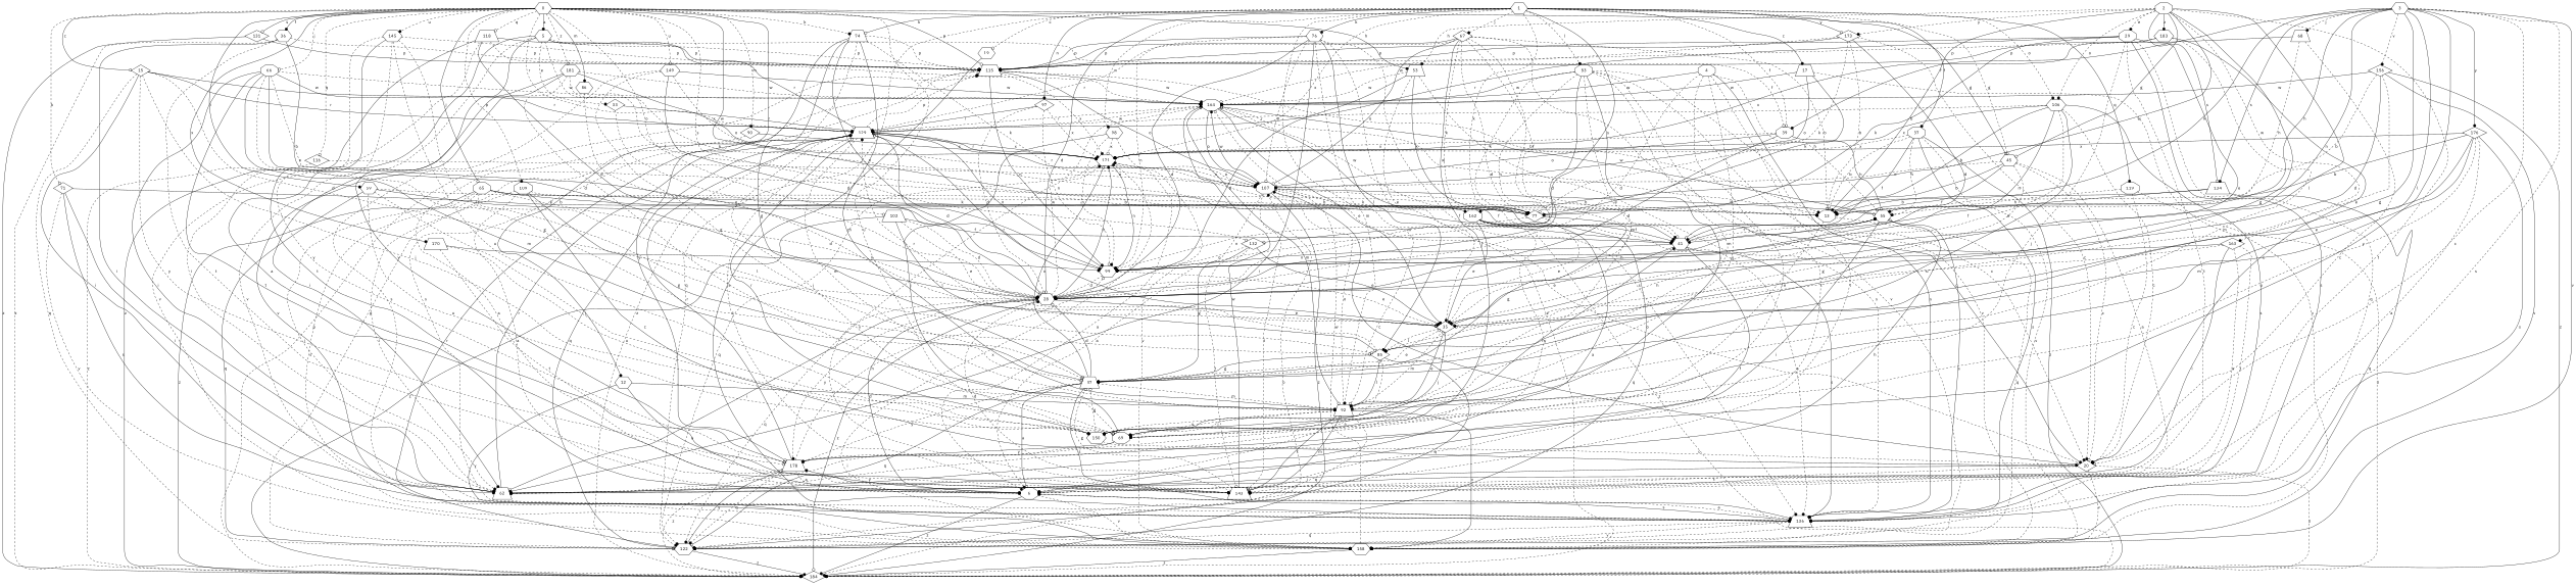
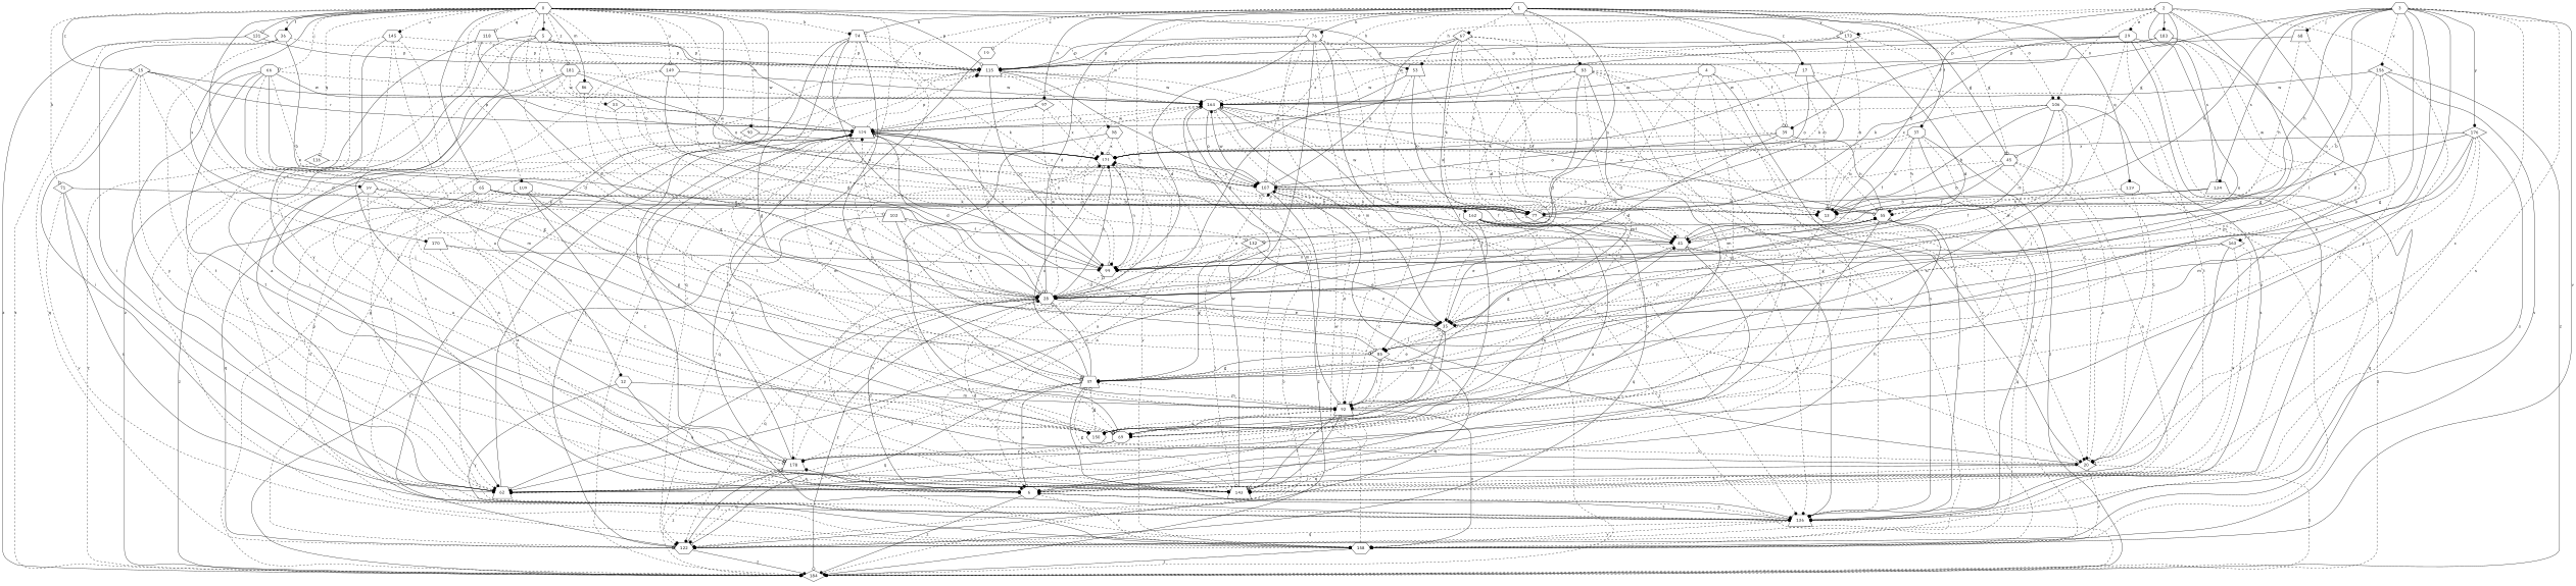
  strict digraph {
    fontname="IBM Plex Sans"
    node [fontname="IBM Plex Sans" shape=hexagon]
    edge [arrowhead=dot fontname="IBM Plex Sans" style=dashed]
    0
    5
    12
    15 [shape=diamond]
    36
    45
    53 [shape=trapezium]
    59
    65 [shape=octagon]
    66 [shape=octagon]
    71 [shape=diamond]
    74 [shape=trapezium]
    86
    90 [shape=diamond]
    102 [shape=trapezium]
    109 [shape=octagon]
    115 [shape=trapezium]
    116 [shape=diamond]
    118 [shape=trapezium]
    129 [shape=trapezium]
    131 [shape=diamond]
    132 [shape=diamond]
    145
    149
    150
    162 [shape=octagon]
    170 [shape=trapezium]
    181
    39 [shape=octagon]
    158
    178 [shape=trapezium]
    6 [shape=octagon]
    33 [shape=diamond]
    41
    92 [shape=trapezium]
    28
    122
    62 [shape=trapezium]
    164 [shape=octagon]
    69 [shape=octagon]
    143 [shape=trapezium]
    99
    184 [shape=diamond]
    13 [shape=octagon]
    47 [shape=trapezium]
    20 [shape=diamond]
    107 [shape=octagon]
    77 [shape=diamond]
    136 [shape=trapezium]
    35 [shape=diamond]
    85 [shape=diamond]
    171
    1
    17 [shape=trapezium]
    19
    37 [shape=octagon]
    67 [shape=diamond]
    76
    83 [shape=octagon]
    97 [shape=diamond]
    98
    106
    119 [shape=octagon]
    173 [shape=diamond]
    55
    2 [shape=octagon]
    29 [shape=octagon]
    134 [shape=trapezium]
    163 [shape=diamond]
    183
    3
    68 [shape=trapezium]
    156 [shape=diamond]
    176 [shape=diamond]
    4 [shape=octagon]
    0 -> 5 [label=a style=solid]
    0 -> 12 [label=b style=solid]
    0 -> 15 [arrowhead=odot label=c style=solid]
    0 -> 36 [label=f style=solid]
    0 -> 45 [arrowhead=odot label=g style=solid]
    0 -> 53 [label=h style=solid]
    0 -> 59 [label=i style=solid]
    0 -> 65 [arrowhead=odot label=j style=solid]
    0 -> 66 [arrowhead=odot label=j]
    0 -> 71 [arrowhead=odot label=k]
    0 -> 74 [label=k]
    0 -> 86 [label=m style=solid]
    0 -> 90 [label=m]
    0 -> 102 [arrowhead=odot label=o]
    0 -> 109 [label=p]
    0 -> 115 [arrowhead=odot label=p style=solid]
    0 -> 116 [arrowhead=odot label=q]
    0 -> 118 [arrowhead=odot label=q]
    0 -> 129 [label=r]
    0 -> 131 [arrowhead=odot label=s style=solid]
    0 -> 132 [arrowhead=odot label=s]
    0 -> 145 [label=u]
    0 -> 149 [arrowhead=odot label=u]
    0 -> 150 [arrowhead=odot label=u]
    0 -> 162 [label=w style=solid]
    0 -> 170 [label=x style=solid]
    0 -> 181 [arrowhead=odot label=z]
    5 -> 115 [label=p]
    5 -> 129 [arrowhead=odot label=r style=solid]
    5 -> 39 [arrowhead=odot label=f]
    5 -> 158 [label=v]
    5 -> 178 [arrowhead=odot label=y style=solid]
    5 -> 6 [arrowhead=odot label=a style=solid]
    5 -> 33 [label=e]
    5 -> 41 [label=f]
    12 -> 158 [arrowhead=odot label=v style=solid]
    12 -> 6 [arrowhead=odot label=a style=solid]
    12 -> 92 [arrowhead=odot label=m style=solid]
    15 -> 129 [arrowhead=odot label=r style=solid]
    15 -> 178 [arrowhead=odot label=y]
    15 -> 28 [arrowhead=odot label=d]
    15 -> 122 [arrowhead=odot label=q]
    15 -> 62 [label=i style=solid]
    15 -> 164 [label=w style=solid]
    15 -> 69 [arrowhead=odot label=j]
    36 -> 115 [label=p]
    36 -> 62 [arrowhead=odot label=i style=solid]
    36 -> 143 [label=t]
    36 -> 99 [label=n style=solid]
    36 -> 184 [label=z]
    45 -> 6 [arrowhead=odot label=a]
    45 -> 41 [label=f style=solid]
    45 -> 13 [label=b style=solid]
    45 -> 47 [label=g]
    45 -> 20 [arrowhead=odot label=c]
    45 -> 107 [label=o]
    53 -> 28 [label=d style=solid]
    53 -> 164 [label=w]
    53 -> 77 [label=k style=solid]
    53 -> 136 [label=s]
    53 -> 35 [label=e]
    59 -> 150 [arrowhead=odot label=u]
    59 -> 41 [label=f style=solid]
    59 -> 122 [arrowhead=odot label=q style=solid]
    59 -> 69 [arrowhead=odot label=j]
    59 -> 13 [label=b]
    65 -> 41 [label=f style=solid]
    65 -> 28 [label=d]
    65 -> 62 [label=i]
    65 -> 184 [arrowhead=odot label=z style=solid]
    65 -> 77 [arrowhead=odot label=k style=solid]
    65 -> 136 [arrowhead=odot label=s]
    65 -> 85 [arrowhead=odot label=l]
    66 -> 129 [label=r style=solid]
    66 -> 92 [label=m style=solid]
    66 -> 28 [label=d style=solid]
    66 -> 62 [arrowhead=odot label=i style=solid]
    66 -> 164 [label=w]
    66 -> 143 [arrowhead=odot label=t style=solid]
    66 -> 13 [arrowhead=odot label=b]
    66 -> 47 [arrowhead=odot label=g]
    71 -> 158 [arrowhead=odot label=v]
    71 -> 62 [arrowhead=odot label=i style=solid]
    71 -> 77 [arrowhead=odot label=k style=solid]
    71 -> 136 [arrowhead=odot label=s style=solid]
    74 -> 115 [label=p]
    74 -> 178 [arrowhead=odot label=y style=solid]
    74 -> 92 [arrowhead=odot label=m style=solid]
    74 -> 99 [arrowhead=odot label=n style=solid]
    74 -> 184 [label=z]
    74 -> 47 [arrowhead=odot label=g style=solid]
    74 -> 77 [arrowhead=odot label=k]
    86 -> 35 [arrowhead=odot label=e]
    90 -> 6 [label=a]
    90 -> 171 [arrowhead=odot label=x style=solid]
    102 -> 41 [label=f style=solid]
    102 -> 28 [label=d]
    102 -> 184 [arrowhead=odot label=z style=solid]
    102 -> 35 [arrowhead=odot label=e]
    102 -> 85 [arrowhead=odot label=l style=solid]
    109 -> 6 [arrowhead=odot label=a]
    109 -> 62 [label=i]
    109 -> 13 [label=b]
    109 -> 47 [arrowhead=odot label=g style=solid]
    109 -> 20 [arrowhead=odot label=c style=solid]
    115 -> 164 [label=w style=solid]
    115 -> 99 [label=n style=solid]
    115 -> 13 [label=b]
    115 -> 107 [label=o style=solid]
    115 -> 136 [arrowhead=odot label=s]
    115 -> 171 [label=x]
    116 -> 184 [label=z]
    116 -> 107 [label=o]
    118 -> 115 [arrowhead=odot label=p style=solid]
    118 -> 158 [arrowhead=odot label=v]
    118 -> 28 [label=d style=solid]
    118 -> 164 [arrowhead=odot label=w]
    118 -> 184 [label=z style=solid]
    129 -> 115 [label=p]
    129 -> 92 [label=m]
    129 -> 28 [arrowhead=odot label=d style=solid]
    129 -> 122 [arrowhead=odot label=q style=solid]
    129 -> 164 [label=w]
    129 -> 69 [arrowhead=odot label=j]
    129 -> 143 [arrowhead=odot label=t]
    129 -> 99 [arrowhead=odot label=n style=solid]
    129 -> 171 [label=x style=solid]
    131 -> 115 [arrowhead=odot label=p style=solid]
    131 -> 184 [label=z style=solid]
    132 -> 143 [arrowhead=odot label=t]
    132 -> 99 [arrowhead=odot label=n]
    132 -> 47 [label=g style=solid]
    132 -> 35 [label=e style=solid]
    145 -> 115 [label=p]
    145 -> 150 [label=u]
    145 -> 178 [arrowhead=odot label=y]
    145 -> 62 [label=i]
    145 -> 143 [label=t style=solid]
    145 -> 85 [arrowhead=odot label=l]
    149 -> 28 [arrowhead=odot label=d style=solid]
    149 -> 164 [arrowhead=odot label=w style=solid]
    149 -> 47 [arrowhead=odot label=g]
    149 -> 107 [arrowhead=odot label=o]
    149 -> 136 [label=s]
    150 -> 129 [arrowhead=odot label=r style=solid]
    150 -> 41 [label=f style=solid]
    150 -> 47 [arrowhead=odot label=g]
    150 -> 20 [label=c]
    162 -> 178 [arrowhead=odot label=y]
    162 -> 6 [label=a style=solid]
    162 -> 41 [label=f style=solid]
    162 -> 122 [arrowhead=odot label=q style=solid]
    162 -> 184 [arrowhead=odot label=z]
    162 -> 136 [label=s]
    162 -> 35 [arrowhead=odot label=e style=solid]
    170 -> 150 [arrowhead=odot label=u]
    170 -> 143 [arrowhead=odot label=t]
    170 -> 99 [label=n style=solid]
    181 -> 158 [arrowhead=odot label=v style=solid]
    181 -> 62 [label=i style=solid]
    181 -> 164 [arrowhead=odot label=w]
    181 -> 69 [arrowhead=odot label=j]
    181 -> 77 [arrowhead=odot label=k]
    181 -> 171 [label=x style=solid]
    39 -> 28 [label=d style=solid]
    39 -> 107 [arrowhead=odot label=o style=solid]
    39 -> 171 [label=x]
    39 -> 55 [arrowhead=odot label=h style=solid]
    158 -> 164 [arrowhead=odot label=w]
    158 -> 184 [label=z style=solid]
    158 -> 171 [label=x]
    178 -> 129 [arrowhead=odot label=r style=solid]
    178 -> 6 [arrowhead=odot label=a]
    178 -> 122 [label=q]
    178 -> 99 [arrowhead=odot label=n]
    178 -> 184 [arrowhead=odot label=z]
    6 -> 158 [arrowhead=odot label=v]
    6 -> 178 [label=y style=solid]
    6 -> 41 [arrowhead=odot label=f style=solid]
    6 -> 28 [arrowhead=odot label=d style=solid]
    6 -> 184 [label=z style=solid]
    6 -> 136 [label=s style=solid]
    33 -> 129 [label=r style=solid]
    33 -> 28 [label=d]
    41 -> 99 [label=n style=solid]
    41 -> 136 [label=s style=solid]
    41 -> 35 [arrowhead=odot label=e style=solid]
    41 -> 55 [label=h]
    92 -> 150 [label=u]
    92 -> 158 [arrowhead=odot label=v style=solid]
    92 -> 122 [label=q]
    92 -> 69 [label=j]
    92 -> 143 [arrowhead=odot label=t style=solid]
    92 -> 107 [label=o]
    92 -> 35 [arrowhead=odot label=e style=solid]
    92 -> 85 [arrowhead=odot label=l style=solid]
    28 -> 178 [label=y]
    28 -> 122 [label=q]
    28 -> 62 [arrowhead=odot label=i style=solid]
    28 -> 164 [arrowhead=odot label=w]
    28 -> 184 [arrowhead=odot label=z style=solid]
    28 -> 35 [arrowhead=odot label=e style=solid]
    28 -> 171 [label=x style=solid]
    28 -> 55 [label=h style=solid]
    122 -> 115 [arrowhead=odot label=p]
    122 -> 129 [label=r style=solid]
    122 -> 178 [arrowhead=odot label=y style=solid]
    122 -> 184 [label=z style=solid]
    62 -> 129 [arrowhead=odot label=r style=solid]
    62 -> 55 [arrowhead=odot label=h style=solid]
    164 -> 129 [arrowhead=odot label=r]
    164 -> 92 [arrowhead=odot label=m style=solid]
    164 -> 20 [label=c style=solid]
    164 -> 107 [label=o style=solid]
    164 -> 35 [label=e style=solid]
    69 -> 178 [arrowhead=odot label=y style=solid]
    69 -> 62 [label=i]
    143 -> 92 [arrowhead=odot label=m style=solid]
    143 -> 28 [label=d]
    143 -> 164 [arrowhead=odot label=w style=solid]
    143 -> 47 [arrowhead=odot label=g]
    143 -> 171 [label=x]
    99 -> 28 [arrowhead=odot label=d]
    99 -> 35 [label=e]
    184 -> 115 [label=p]
    184 -> 107 [label=o]
    13 -> 122 [label=q]
    13 -> 164 [arrowhead=odot label=w]
    13 -> 69 [label=j]
    47 -> 178 [label=y]
    47 -> 6 [arrowhead=odot label=a style=solid]
    47 -> 92 [arrowhead=odot label=m]
    47 -> 28 [arrowhead=odot label=d style=solid]
    47 -> 122 [arrowhead=odot label=q style=solid]
    47 -> 136 [label=s style=solid]
    47 -> 35 [arrowhead=odot label=e]
    47 -> 171 [arrowhead=odot label=x style=solid]
    20 -> 158 [label=v]
    20 -> 62 [label=i style=solid]
    20 -> 143 [label=t]
    20 -> 184 [label=z]
    20 -> 107 [arrowhead=odot label=o]
    107 -> 129 [arrowhead=odot label=r style=solid]
    107 -> 6 [label=a]
    107 -> 164 [label=w style=solid]
    107 -> 143 [arrowhead=odot label=t]
    107 -> 184 [label=z style=solid]
    107 -> 13 [label=b]
    107 -> 20 [arrowhead=odot label=c style=solid]
    107 -> 77 [label=k]
    107 -> 171 [label=x]
    107 -> 55 [arrowhead=odot label=h style=solid]
    77 -> 164 [arrowhead=odot label=w]
    77 -> 99 [label=n]
    77 -> 47 [arrowhead=odot label=g style=solid]
    77 -> 35 [label=e]
    136 -> 158 [label=v]
    136 -> 6 [label=a]
    136 -> 122 [arrowhead=odot label=q]
    35 -> 129 [arrowhead=odot label=r style=solid]
    35 -> 92 [arrowhead=odot label=m]
    35 -> 69 [label=j style=solid]
    35 -> 85 [label=l]
    85 -> 129 [label=r]
    85 -> 6 [label=a]
    85 -> 122 [label=q style=solid]
    85 -> 47 [arrowhead=odot label=g style=solid]
    85 -> 55 [label=h]
    171 -> 129 [arrowhead=odot label=r style=solid]
    171 -> 6 [label=a]
    171 -> 122 [label=q]
    171 -> 99 [label=n style=solid]
    171 -> 107 [label=o]
    1 -> 45 [arrowhead=odot label=g]
    1 -> 74 [arrowhead=odot label=k style=solid]
    1 -> 132 [arrowhead=odot label=s style=solid]
    1 -> 39 [arrowhead=odot label=f]
    1 -> 92 [label=m]
    1 -> 28 [arrowhead=odot label=d style=solid]
    1 -> 122 [label=q]
    1 -> 77 [arrowhead=odot label=k]
    1 -> 171 [label=x]
    1 -> 17 [label=c style=solid]
    1 -> 19 [arrowhead=odot label=c]
    1 -> 37 [label=f style=solid]
    1 -> 67 [label=j]
    1 -> 76 [label=k style=solid]
    1 -> 83 [label=l]
    1 -> 97 [label=n style=solid]
    1 -> 98 [label=n]
    1 -> 106 [label=o]
    1 -> 119 [label=q style=solid]
    1 -> 173 [arrowhead=odot label=y style=solid]
    17 -> 158 [arrowhead=odot label=v]
    17 -> 164 [arrowhead=odot label=w style=solid]
    17 -> 107 [arrowhead=odot label=o style=solid]
    17 -> 77 [arrowhead=odot label=k style=solid]
    19 -> 136 [arrowhead=odot label=s style=solid]
    37 -> 158 [arrowhead=odot label=v]
    37 -> 41 [arrowhead=odot label=f style=solid]
    37 -> 184 [label=z style=solid]
    37 -> 13 [arrowhead=odot label=b]
    37 -> 136 [label=s style=solid]
    37 -> 171 [label=x]
    37 -> 55 [label=h]
    67 -> 115 [arrowhead=odot label=p style=solid]
    67 -> 129 [label=r]
    67 -> 158 [label=v]
    67 -> 41 [arrowhead=odot label=f]
    67 -> 92 [label=m]
    67 -> 28 [label=d]
    67 -> 69 [label=j style=solid]
    67 -> 13 [arrowhead=odot label=b]
    67 -> 107 [arrowhead=odot label=o style=solid]
    67 -> 77 [label=k]
    76 -> 115 [label=p style=solid]
    76 -> 92 [arrowhead=odot label=m]
    76 -> 28 [arrowhead=odot label=d style=solid]
    76 -> 62 [label=i style=solid]
    76 -> 99 [label=n]
    76 -> 184 [label=z]
    76 -> 107 [arrowhead=odot label=o]
    76 -> 136 [label=s]
    76 -> 85 [label=l style=solid]
    83 -> 158 [arrowhead=odot label=v]
    83 -> 92 [arrowhead=odot label=m]
    83 -> 28 [arrowhead=odot label=d style=solid]
    83 -> 164 [label=w style=solid]
    83 -> 69 [label=j style=solid]
    83 -> 143 [arrowhead=odot label=t]
    83 -> 99 [arrowhead=odot label=n]
    83 -> 20 [label=c]
    83 -> 77 [arrowhead=odot label=k]
    83 -> 35 [arrowhead=odot label=e]
    97 -> 129 [arrowhead=odot label=r style=solid]
    97 -> 28 [arrowhead=odot label=d]
    97 -> 99 [arrowhead=odot label=n]
    97 -> 171 [label=x]
    98 -> 158 [label=v]
    98 -> 69 [arrowhead=odot label=j style=solid]
    98 -> 99 [label=n]
    98 -> 171 [arrowhead=odot label=x]
    106 -> 129 [arrowhead=odot label=r]
    106 -> 150 [label=u style=solid]
    106 -> 99 [label=n style=solid]
    106 -> 13 [arrowhead=odot label=b style=solid]
    106 -> 20 [label=c]
    106 -> 136 [label=s style=solid]
    106 -> 35 [label=e]
    106 -> 171 [arrowhead=odot label=x style=solid]
    119 -> 184 [arrowhead=odot label=z]
    119 -> 20 [label=c]
    119 -> 55 [arrowhead=odot label=h]
    173 -> 115 [label=p style=solid]
    173 -> 28 [label=d style=solid]
    173 -> 164 [arrowhead=odot label=w]
    173 -> 13 [arrowhead=odot label=b]
    173 -> 20 [label=c]
    173 -> 77 [arrowhead=odot label=k]
    55 -> 41 [arrowhead=odot label=f style=solid]
    55 -> 62 [arrowhead=odot label=i style=solid]
    55 -> 164 [arrowhead=odot label=w style=solid]
    55 -> 136 [arrowhead=odot label=s style=solid]
    2 -> 45 [arrowhead=odot label=g style=solid]
    2 -> 53 [label=h]
-   2 -> 162 [label=w style=solid]
    2 -> 143 [arrowhead=odot label=t]
    2 -> 13 [label=b style=solid]
    2 -> 47 [label=g style=solid]
    2 -> 85 [label=l style=solid]
    2 -> 106 [label=o]
    2 -> 173 [label=y]
    2 -> 29 [label=e]
    2 -> 134 [arrowhead=odot label=s style=solid]
    2 -> 163 [label=w]
    2 -> 183 [label=z style=solid]
    29 -> 115 [arrowhead=odot label=p style=solid]
    29 -> 129 [label=r style=solid]
    29 -> 122 [label=q]
    29 -> 69 [arrowhead=odot label=j]
    29 -> 143 [label=t]
    29 -> 77 [arrowhead=odot label=k style=solid]
    29 -> 136 [arrowhead=odot label=s style=solid]
    29 -> 35 [arrowhead=odot label=e style=solid]
    134 -> 41 [label=f style=solid]
    134 -> 122 [arrowhead=odot label=q style=solid]
    134 -> 13 [label=b style=solid]
    163 -> 6 [arrowhead=odot label=a]
    163 -> 62 [arrowhead=odot label=i style=solid]
    163 -> 143 [arrowhead=odot label=t]
    163 -> 99 [arrowhead=odot label=n style=solid]
    163 -> 35 [arrowhead=odot label=e]
    183 -> 115 [arrowhead=odot label=p]
    183 -> 92 [label=m]
    183 -> 20 [label=c style=solid]
    183 -> 171 [label=x style=solid]
    3 -> 39 [label=f style=solid]
    3 -> 158 [arrowhead=odot label=v style=solid]
    3 -> 178 [arrowhead=odot label=y style=solid]
    3 -> 99 [arrowhead=odot label=n style=solid]
    3 -> 47 [arrowhead=odot label=g style=solid]
    3 -> 20 [arrowhead=odot label=c]
    3 -> 77 [label=k style=solid]
    3 -> 136 [label=s]
    3 -> 85 [label=l style=solid]
    3 -> 55 [label=h style=solid]
    3 -> 134 [label=s style=solid]
    3 -> 68 [label=j]
    3 -> 156 [label=v]
    3 -> 176 [label=y style=solid]
    68 -> 115 [arrowhead=odot label=p style=solid]
    68 -> 20 [label=c]
    68 -> 55 [arrowhead=odot label=h]
    156 -> 158 [label=v style=solid]
    156 -> 28 [label=d style=solid]
    156 -> 164 [label=w style=solid]
    156 -> 184 [arrowhead=odot label=z style=solid]
    156 -> 13 [label=b]
    156 -> 35 [arrowhead=odot label=e]
    176 -> 150 [arrowhead=odot label=u]
    176 -> 6 [label=a]
    176 -> 92 [arrowhead=odot label=m style=solid]
    176 -> 13 [arrowhead=odot label=b style=solid]
    176 -> 136 [arrowhead=odot label=s style=solid]
    176 -> 35 [label=e style=solid]
    176 -> 171 [label=x style=solid]
    4 -> 150 [label=u]
    4 -> 28 [label=d]
    4 -> 62 [label=i]
    4 -> 164 [label=w style=solid]
    4 -> 143 [label=t]
    4 -> 136 [arrowhead=odot label=s style=solid]
    4 -> 55 [arrowhead=odot label=h]
  }
